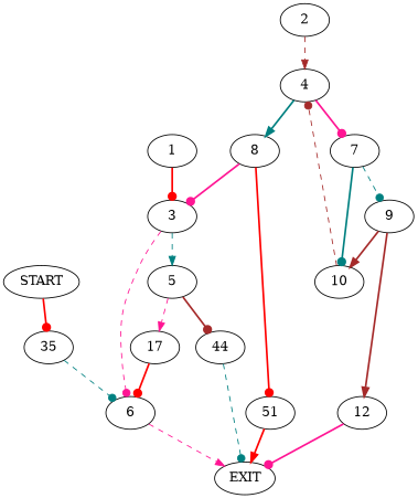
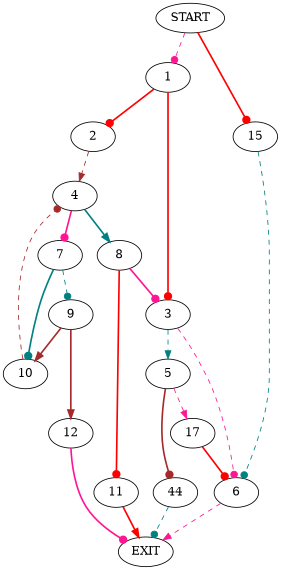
  digraph {
    edge [arrowhead=dot color=deeppink style=bold]
    n1 [label=START]
    1
-   15 [label=35]
+   15
    2
    3
    6
    n7 [label=EXIT]
    4
    5
    7
    8
    n12 [label=17]
    n13 [label=44]
    9
    10
-   11 [label=51]
+   11
    12
+   n1 -> 1 [style=dashed]
    n1 -> 15 [color=red]
+   1 -> 2 [color=red]
    1 -> 3 [color=red]
    15 -> 6 [color=teal style=dashed]
    2 -> 4 [arrowhead=normal color=brown style=dashed]
    3 -> 6 [style=dashed]
    3 -> 5 [arrowhead=normal color=teal style=dashed]
    6 -> n7 [arrowhead=normal style=dashed]
    4 -> 7
    4 -> 8 [arrowhead=normal color=teal]
    5 -> n12 [arrowhead=normal style=dashed]
    5 -> n13 [color=brown]
    7 -> 9 [color=teal style=dashed]
    7 -> 10 [color=teal]
    8 -> 3
    8 -> 11 [color=red]
    n12 -> 6 [color=red]
    n13 -> n7 [color=teal style=dashed]
    9 -> 10 [arrowhead=normal color=brown]
    9 -> 12 [arrowhead=normal color=brown]
    10 -> 4 [color=brown style=dashed]
    11 -> n7 [arrowhead=normal color=red]
    12 -> n7
  }
